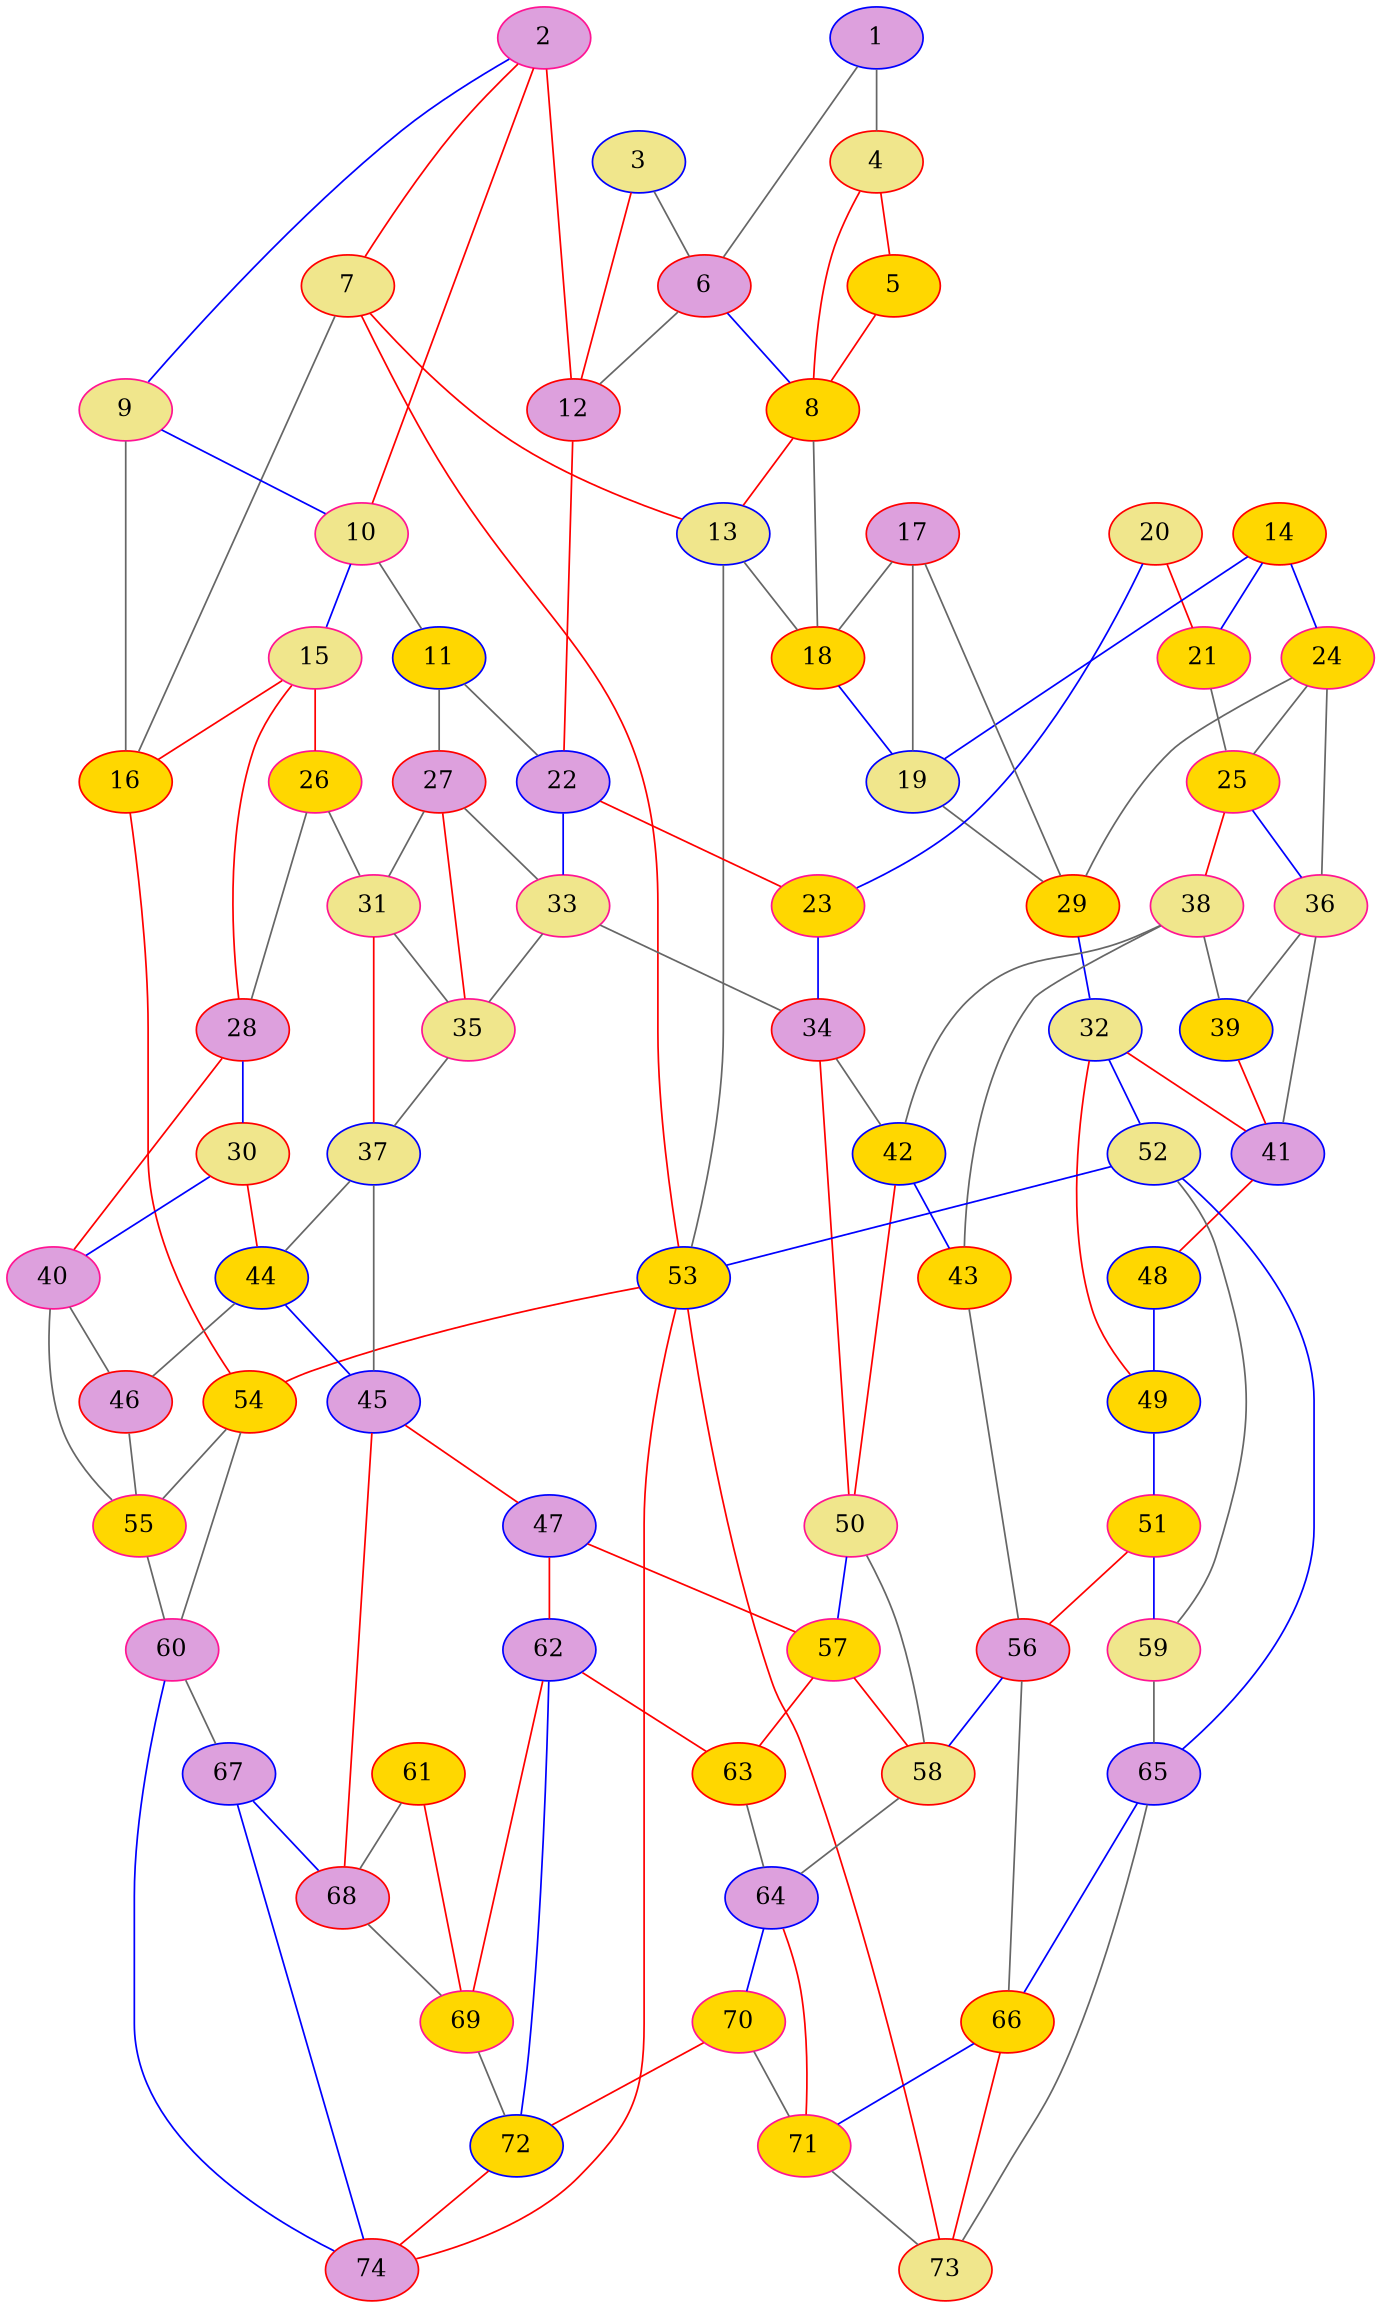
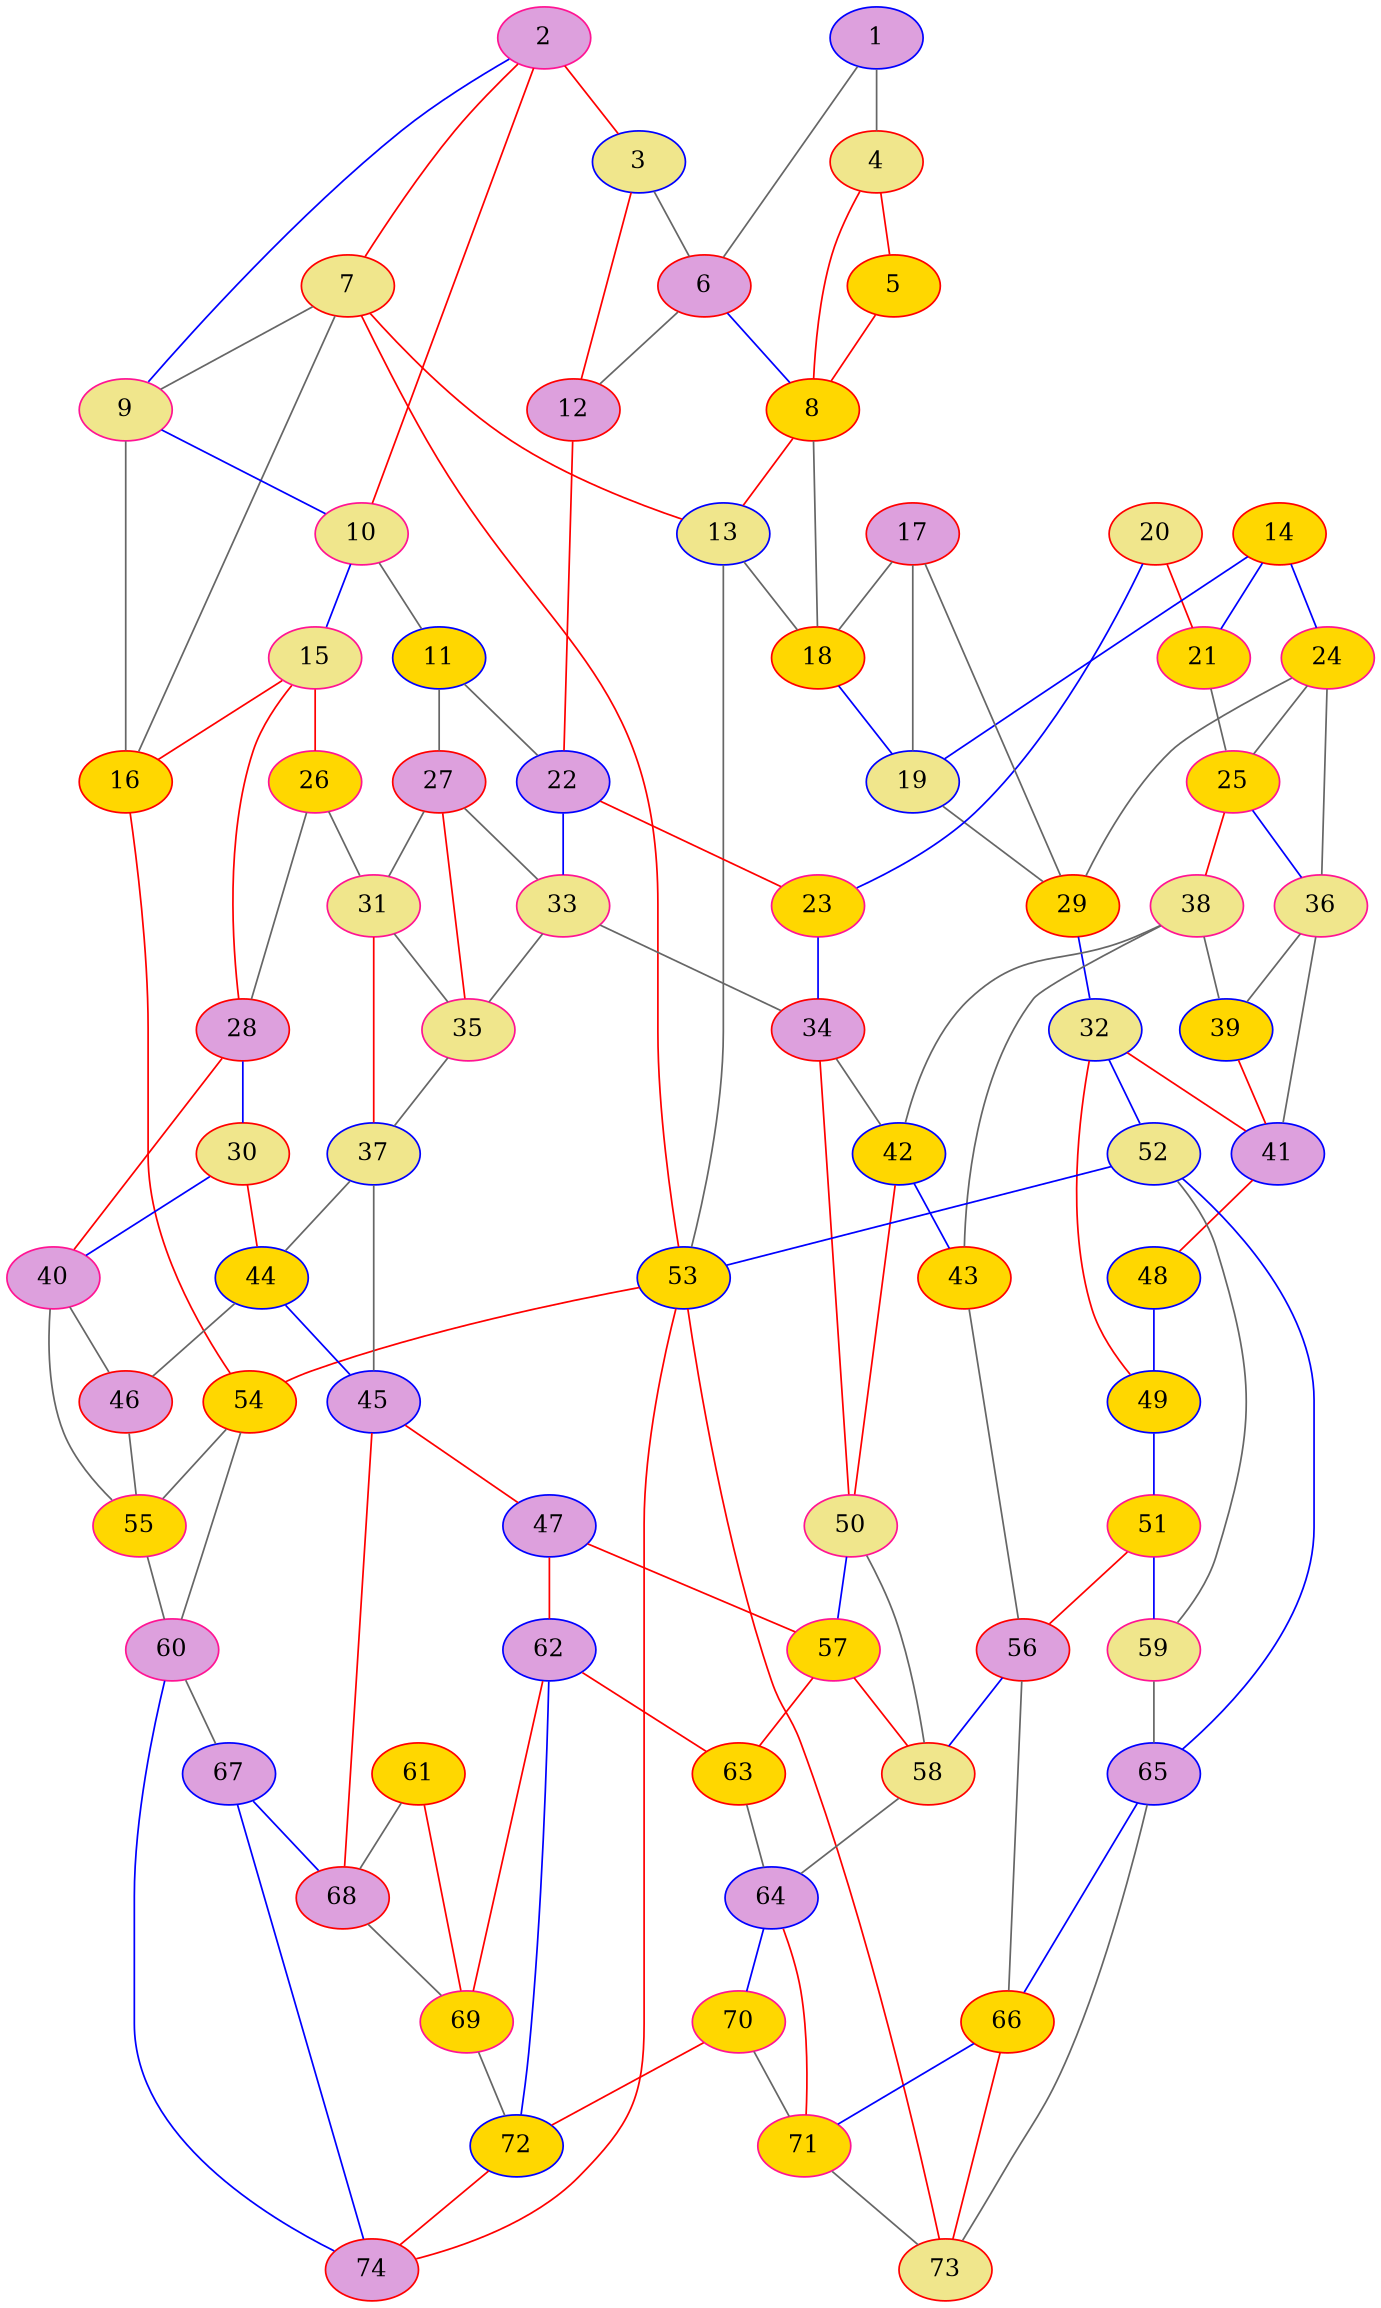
  graph {
    node [color=red fillcolor=gold style=filled]
    edge [color=gray40 weight=1.0]
    1 [color=blue fillcolor=plum]
    4 [fillcolor=khaki]
    6 [fillcolor=plum]
    5
    8
    12 [fillcolor=plum]
    2 [color=deeppink fillcolor=plum]
    3 [color=blue fillcolor=khaki]
    7 [fillcolor=khaki]
    9 [color=deeppink fillcolor=khaki]
    10 [color=deeppink fillcolor=khaki]
    13 [color=blue fillcolor=khaki]
    16
    53 [color=blue]
    11 [color=blue]
    15 [color=deeppink fillcolor=khaki]
    22 [color=blue fillcolor=plum]
    18
    54
    73 [fillcolor=khaki]
    74 [fillcolor=plum]
    19 [color=blue fillcolor=khaki]
    27 [fillcolor=plum]
    26 [color=deeppink]
    28 [fillcolor=plum]
    23 [color=deeppink]
    33 [color=deeppink fillcolor=khaki]
    31 [color=deeppink fillcolor=khaki]
    35 [color=deeppink fillcolor=khaki]
    20 [fillcolor=khaki]
    21 [color=deeppink]
    14
    24 [color=deeppink]
    29
    25 [color=deeppink]
    36 [color=deeppink fillcolor=khaki]
    30 [fillcolor=khaki]
    40 [color=deeppink fillcolor=plum]
    55 [color=deeppink]
    60 [color=deeppink fillcolor=plum]
    17 [fillcolor=plum]
    32 [color=blue fillcolor=khaki]
    34 [fillcolor=plum]
    38 [color=deeppink fillcolor=khaki]
    42 [color=blue]
    50 [color=deeppink fillcolor=khaki]
    41 [color=blue fillcolor=plum]
    39 [color=blue]
    43
    37 [color=blue fillcolor=khaki]
    44 [color=blue]
    46 [fillcolor=plum]
    49 [color=blue]
    52 [color=blue fillcolor=khaki]
    45 [color=blue fillcolor=plum]
    48 [color=blue]
    51 [color=deeppink]
    59 [color=deeppink fillcolor=khaki]
    65 [color=blue fillcolor=plum]
    57 [color=deeppink]
    58 [fillcolor=khaki]
    47 [color=blue fillcolor=plum]
    68 [fillcolor=plum]
    56 [fillcolor=plum]
    66
    62 [color=blue fillcolor=plum]
    69 [color=deeppink]
    63
    72 [color=blue]
    64 [color=blue fillcolor=plum]
    67 [color=blue fillcolor=plum]
    71 [color=deeppink]
    70 [color=deeppink]
    61
    1 -- 4 [weight=2.0]
    1 -- 6
    4 -- 5 [color=red weight=2.0]
    4 -- 8 [color=red]
    6 -- 8 [color=blue]
    6 -- 12
    5 -- 8 [color=red weight=2.0]
    8 -- 13 [color=red]
    8 -- 18
    12 -- 22 [color=red]
-   2 -- 12 [color=red weight=2.0]
+   2 -- 3 [color=red weight=2.0]
    2 -- 7 [color=red]
    2 -- 9 [color=blue]
    2 -- 10 [color=red]
    3 -- 6
    3 -- 12 [color=red]
+   7 -- 9
    7 -- 13 [color=red]
    7 -- 16
    7 -- 53 [color=red]
    9 -- 10 [color=blue]
    9 -- 16
    10 -- 11
    10 -- 15 [color=blue]
    13 -- 53
    13 -- 18 [weight=2.0]
    16 -- 54 [color=red]
    53 -- 54 [color=red]
    53 -- 73 [color=red]
    53 -- 74 [color=red]
    11 -- 22
    11 -- 27
    15 -- 16 [color=red]
    15 -- 26 [color=red]
    15 -- 28 [color=red]
    22 -- 23 [color=red]
    22 -- 33 [color=blue]
    18 -- 19 [color=blue]
    54 -- 55
    54 -- 60
    19 -- 29
    27 -- 33
    27 -- 31
    27 -- 35 [color=red]
    26 -- 28
    26 -- 31
    28 -- 30 [color=blue]
    28 -- 40 [color=red]
    23 -- 34 [color=blue]
    33 -- 35
    33 -- 34
    31 -- 35
    31 -- 37 [color=red]
    35 -- 37
    20 -- 23 [color=blue]
    20 -- 21 [color=red weight=2.0]
    21 -- 25
    14 -- 19 [color=blue]
    14 -- 21 [color=blue]
    14 -- 24 [color=blue]
    24 -- 29
    24 -- 25
    24 -- 36
    29 -- 32 [color=blue]
    25 -- 36 [color=blue]
    25 -- 38 [color=red]
    36 -- 41
    36 -- 39
    30 -- 40 [color=blue]
    30 -- 44 [color=red]
    40 -- 55
    40 -- 46
    55 -- 60
    60 -- 74 [color=blue]
    60 -- 67
    17 -- 18 [weight=2.0]
    17 -- 19
    17 -- 29
    32 -- 41 [color=red]
    32 -- 49 [color=red]
    32 -- 52 [color=blue]
    34 -- 42
    34 -- 50 [color=red]
    38 -- 42
    38 -- 39
    38 -- 43
    42 -- 50 [color=red]
    42 -- 43 [color=blue]
    50 -- 57 [color=blue]
    50 -- 58
    41 -- 48 [color=red]
    39 -- 41 [color=red]
    43 -- 56
    37 -- 44
    37 -- 45
    44 -- 46
    44 -- 45 [color=blue]
    46 -- 55
    49 -- 51 [color=blue]
    52 -- 53 [color=blue]
    52 -- 59
    52 -- 65 [color=blue]
    45 -- 47 [color=red]
    45 -- 68 [color=red]
    48 -- 49 [color=blue]
    51 -- 59 [color=blue weight=2.0]
    51 -- 56 [color=red]
    59 -- 65
    65 -- 73
    65 -- 66 [color=blue]
    57 -- 58 [color=red]
    57 -- 63 [color=red]
    58 -- 64
    47 -- 57 [color=red]
    47 -- 62 [color=red]
    68 -- 69
    56 -- 58 [color=blue]
    56 -- 66
    66 -- 73 [color=red]
    66 -- 71 [color=blue]
    62 -- 69 [color=red]
    62 -- 63 [color=red]
    62 -- 72 [color=blue]
    69 -- 72
    63 -- 64
    72 -- 74 [color=red]
    64 -- 71 [color=red]
    64 -- 70 [color=blue]
    67 -- 74 [color=blue]
    67 -- 68 [color=blue weight=2.0]
    71 -- 73
    70 -- 72 [color=red]
    70 -- 71
    61 -- 68 [weight=2.0]
    61 -- 69 [color=red]
  }
